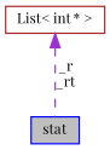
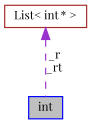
  digraph {
    fontname="Playfair Display"
    node [fontname="Playfair Display" fontsize=10 shape=record style=filled]
-   n1 [color=blue fillcolor=grey75 fontcolor=black height=0.2 label=stat width=0.4]
+   n1 [color=blue fillcolor=grey75 fontcolor=black height=0.2 label=int width=0.4]
    n2 [color=brown fillcolor=white height=0.2 label="List\< int * \>" width=0.4]
    n2 -> n1 [color=darkorchid3 dir=back fontname="Playfair Display" fontsize=10 label="_r\n_rt" labelfontname=Helvetica labelfontsize=10 style=dashed]
  }
